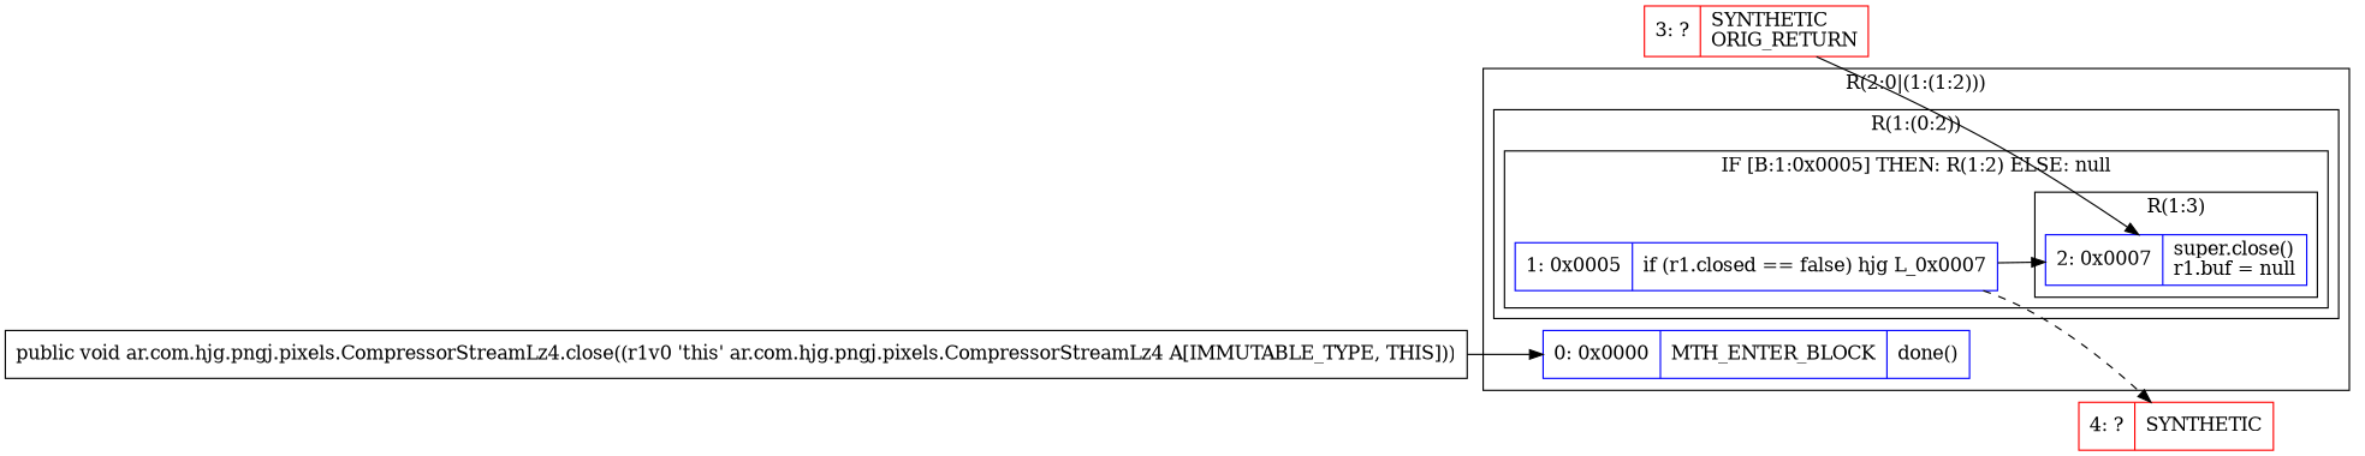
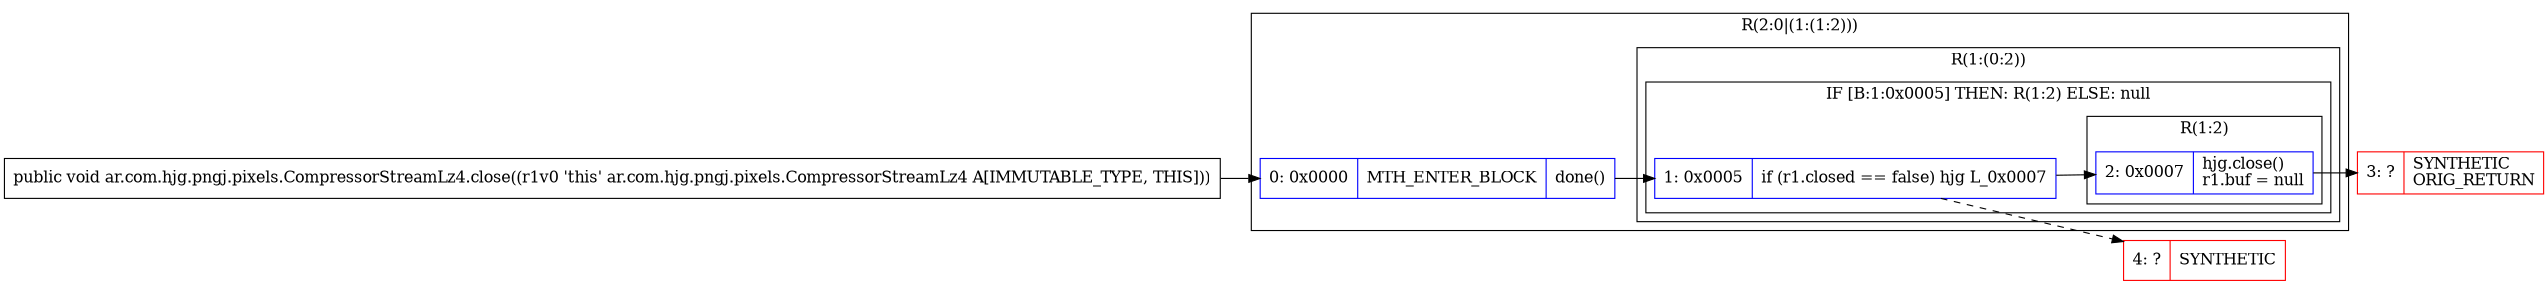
  digraph {
    rankdir=LR
    node [color=blue shape=record]
-   n1 [label="{2\:\ 0x0007|super.close()\lr1.buf = null\l}"]
+   n1 [label="{2\:\ 0x0007|hjg.close()\lr1.buf = null\l}"]
    n2 [label="{1\:\ 0x0005|if (r1.closed == false) hjg L_0x0007\l}"]
    n3 [label="{0\:\ 0x0000|MTH_ENTER_BLOCK\l|done()\l}"]
    n4 [color=red label="{3\:\ ?|SYNTHETIC\lORIG_RETURN\l}"]
    n5 [color=red label="{4\:\ ?|SYNTHETIC\l}"]
    n6 [label="{public void ar.com.hjg.pngj.pixels.CompressorStreamLz4.close((r1v0 'this' ar.com.hjg.pngj.pixels.CompressorStreamLz4 A[IMMUTABLE_TYPE, THIS])) }" color=""]
    subgraph cluster_1 {
      label="R(2:0|(1:(1:2)))"
      n3
      subgraph cluster_2 {
        label="R(1:(0:2))"
        subgraph cluster_3 {
          label="IF [B:1:0x0005] THEN: R(1:2) ELSE: null"
          n2
          subgraph cluster_4 {
-           label="R(1:3)"
+           label="R(1:2)"
            n1
          }
        }
      }
    }
-   n4 -> n1
+   n1 -> n4
    n2 -> n1
    n2 -> n5 [style=dashed]
+   n3 -> n2
    n6 -> n3
  }
